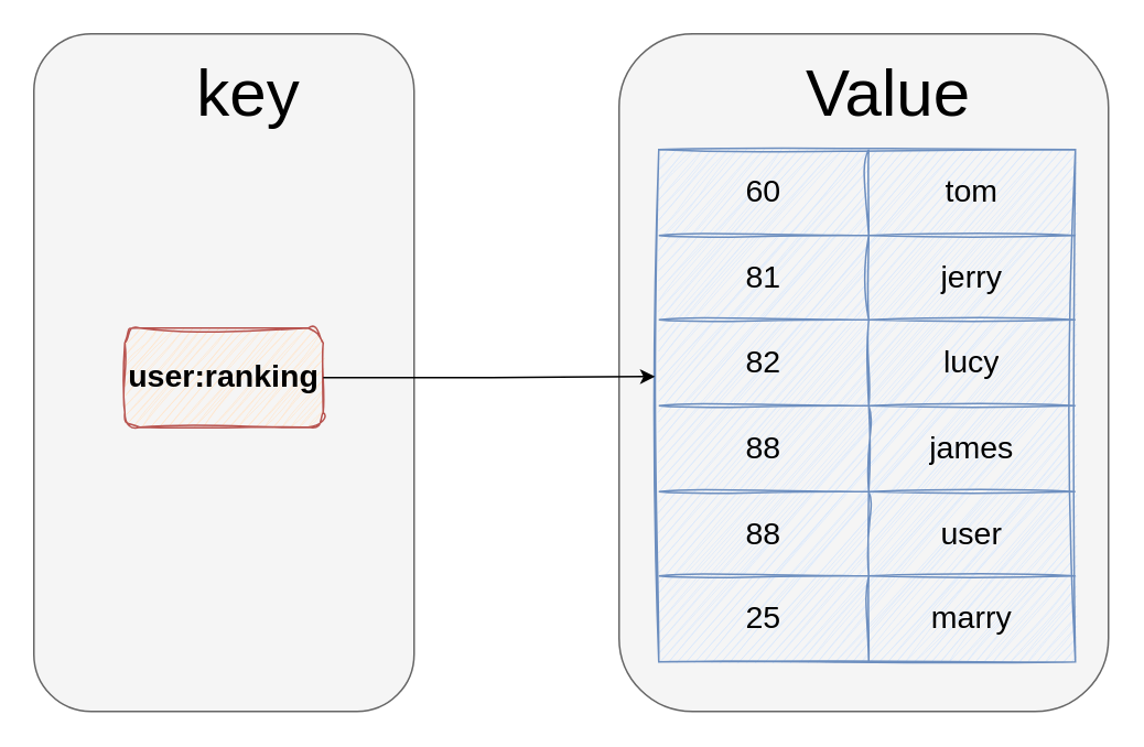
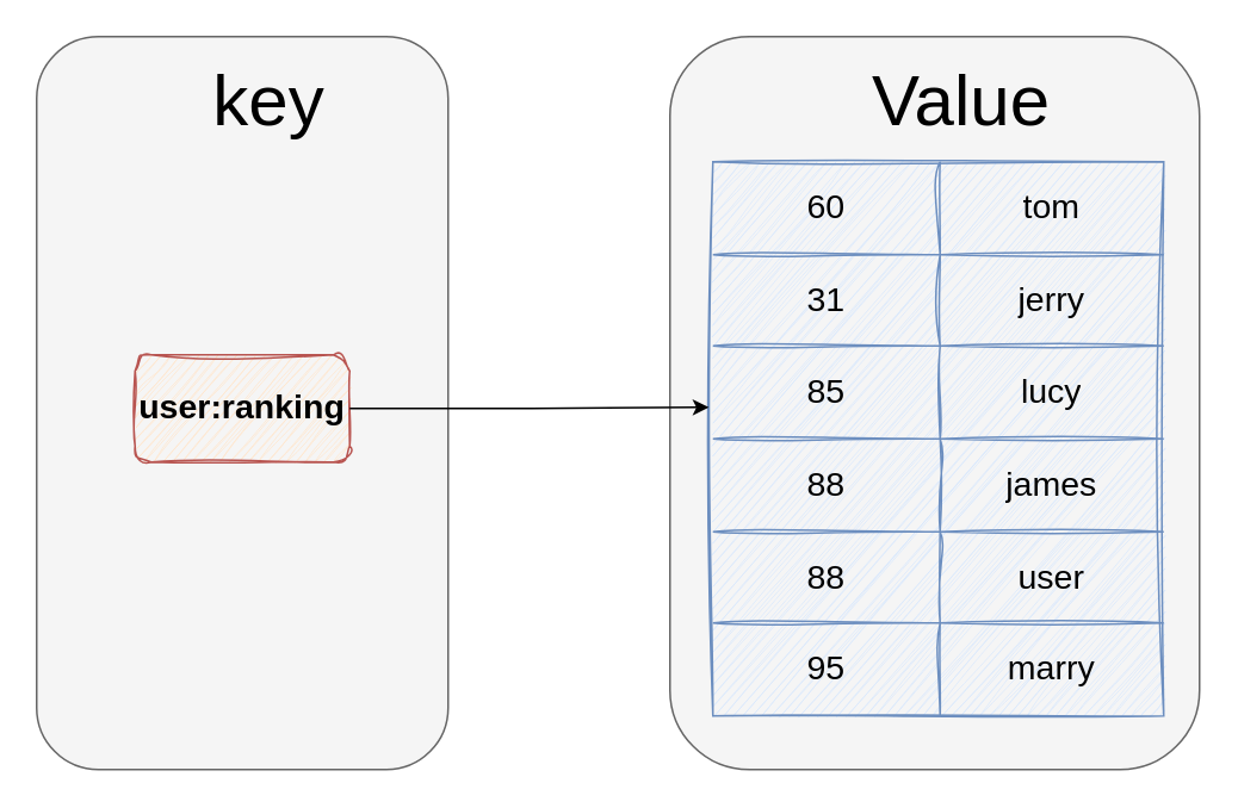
  <mxCell id="0" />
  <mxCell id="1" parent="0" />
  <mxCell id="2" value="" style="rounded=1;whiteSpace=wrap;html=1;fillColor=#f5f5f5;fontColor=#333333;strokeColor=#666666;" vertex="1" parent="1"><mxGeometry x="20" y="20" width="230" height="410" as="geometry" /></mxCell>
  <mxCell id="3" value="user:ranking" style="rounded=1;whiteSpace=wrap;html=1;fillColor=#ffe6cc;strokeColor=#b85450;sketch=1;curveFitting=1;jiggle=2;fontSize=19;fontStyle=1;" vertex="1" parent="1"><mxGeometry x="75" y="198" width="120" height="60" as="geometry" /></mxCell>
  <mxCell id="4" value="" style="rounded=1;whiteSpace=wrap;html=1;fillColor=#f5f5f5;fontColor=#333333;strokeColor=#666666;" vertex="1" parent="1"><mxGeometry x="374" y="20" width="296" height="410" as="geometry" /></mxCell>
  <mxCell id="5" value="" style="shape=table;startSize=0;container=1;collapsible=0;childLayout=tableLayout;fontSize=19;sketch=1;curveFitting=1;jiggle=2;fillColor=#dae8fc;strokeColor=#6c8ebf;" vertex="1" parent="1"><mxGeometry x="398" y="90" width="252" height="310" as="geometry" /></mxCell>
  <mxCell id="6" value="" style="shape=tableRow;horizontal=0;startSize=0;swimlaneHead=0;swimlaneBody=0;strokeColor=inherit;top=0;left=0;bottom=0;right=0;collapsible=0;dropTarget=0;fillColor=none;points=[[0,0.5],[1,0.5]];portConstraint=eastwest;" vertex="1" parent="5"><mxGeometry width="252" height="52" as="geometry" /></mxCell>
  <mxCell id="7" value="60" style="shape=partialRectangle;html=1;whiteSpace=wrap;connectable=0;strokeColor=inherit;overflow=hidden;fillColor=none;top=0;left=0;bottom=0;right=0;pointerEvents=1;fontSize=19;" vertex="1" parent="6"><mxGeometry width="127" height="52" as="geometry"><mxRectangle width="127" height="52" as="alternateBounds" /></mxGeometry></mxCell>
  <mxCell id="8" value="tom" style="shape=partialRectangle;html=1;whiteSpace=wrap;connectable=0;strokeColor=inherit;overflow=hidden;fillColor=none;top=0;left=0;bottom=0;right=0;pointerEvents=1;fontSize=19;" vertex="1" parent="6"><mxGeometry x="127" width="125" height="52" as="geometry"><mxRectangle width="125" height="52" as="alternateBounds" /></mxGeometry></mxCell>
  <mxCell id="9" value="" style="shape=tableRow;horizontal=0;startSize=0;swimlaneHead=0;swimlaneBody=0;strokeColor=inherit;top=0;left=0;bottom=0;right=0;collapsible=0;dropTarget=0;fillColor=none;points=[[0,0.5],[1,0.5]];portConstraint=eastwest;fontSize=19;" vertex="1" parent="5"><mxGeometry y="52" width="252" height="51" as="geometry" /></mxCell>
- <mxCell id="10" value="&lt;font style=&quot;font-size: 19px;&quot;&gt;81&lt;/font&gt;" style="shape=partialRectangle;html=1;whiteSpace=wrap;connectable=0;strokeColor=inherit;overflow=hidden;fillColor=none;top=0;left=0;bottom=0;right=0;pointerEvents=1;" vertex="1" parent="9"><mxGeometry width="127" height="51" as="geometry"><mxRectangle width="127" height="51" as="alternateBounds" /></mxGeometry></mxCell>
+ <mxCell id="10" value="&lt;font style=&quot;font-size: 19px;&quot;&gt;31&lt;/font&gt;" style="shape=partialRectangle;html=1;whiteSpace=wrap;connectable=0;strokeColor=inherit;overflow=hidden;fillColor=none;top=0;left=0;bottom=0;right=0;pointerEvents=1;" vertex="1" parent="9"><mxGeometry width="127" height="51" as="geometry"><mxRectangle width="127" height="51" as="alternateBounds" /></mxGeometry></mxCell>
  <mxCell id="11" value="jerry" style="shape=partialRectangle;html=1;whiteSpace=wrap;connectable=0;strokeColor=inherit;overflow=hidden;fillColor=none;top=0;left=0;bottom=0;right=0;pointerEvents=1;fontSize=19;" vertex="1" parent="9"><mxGeometry x="127" width="125" height="51" as="geometry"><mxRectangle width="125" height="51" as="alternateBounds" /></mxGeometry></mxCell>
  <mxCell id="12" value="" style="shape=tableRow;horizontal=0;startSize=0;swimlaneHead=0;swimlaneBody=0;strokeColor=inherit;top=0;left=0;bottom=0;right=0;collapsible=0;dropTarget=0;fillColor=none;points=[[0,0.5],[1,0.5]];portConstraint=eastwest;" vertex="1" parent="5"><mxGeometry y="103" width="252" height="52" as="geometry" /></mxCell>
- <mxCell id="13" value="82" style="shape=partialRectangle;html=1;whiteSpace=wrap;connectable=0;strokeColor=inherit;overflow=hidden;fillColor=none;top=0;left=0;bottom=0;right=0;pointerEvents=1;fontSize=19;" vertex="1" parent="12"><mxGeometry width="127" height="52" as="geometry"><mxRectangle width="127" height="52" as="alternateBounds" /></mxGeometry></mxCell>
+ <mxCell id="13" value="85" style="shape=partialRectangle;html=1;whiteSpace=wrap;connectable=0;strokeColor=inherit;overflow=hidden;fillColor=none;top=0;left=0;bottom=0;right=0;pointerEvents=1;fontSize=19;" vertex="1" parent="12"><mxGeometry width="127" height="52" as="geometry"><mxRectangle width="127" height="52" as="alternateBounds" /></mxGeometry></mxCell>
  <mxCell id="14" value="lucy" style="shape=partialRectangle;html=1;whiteSpace=wrap;connectable=0;strokeColor=inherit;overflow=hidden;fillColor=none;top=0;left=0;bottom=0;right=0;pointerEvents=1;fontSize=19;" vertex="1" parent="12"><mxGeometry x="127" width="125" height="52" as="geometry"><mxRectangle width="125" height="52" as="alternateBounds" /></mxGeometry></mxCell>
  <mxCell id="15" value="" style="shape=tableRow;horizontal=0;startSize=0;swimlaneHead=0;swimlaneBody=0;strokeColor=inherit;top=0;left=0;bottom=0;right=0;collapsible=0;dropTarget=0;fillColor=none;points=[[0,0.5],[1,0.5]];portConstraint=eastwest;" vertex="1" parent="5"><mxGeometry y="155" width="252" height="52" as="geometry" /></mxCell>
  <mxCell id="16" value="88" style="shape=partialRectangle;html=1;whiteSpace=wrap;connectable=0;strokeColor=inherit;overflow=hidden;fillColor=none;top=0;left=0;bottom=0;right=0;pointerEvents=1;fontSize=19;" vertex="1" parent="15"><mxGeometry width="127" height="52" as="geometry"><mxRectangle width="127" height="52" as="alternateBounds" /></mxGeometry></mxCell>
  <mxCell id="17" value="james" style="shape=partialRectangle;html=1;whiteSpace=wrap;connectable=0;strokeColor=inherit;overflow=hidden;fillColor=none;top=0;left=0;bottom=0;right=0;pointerEvents=1;fontSize=19;" vertex="1" parent="15"><mxGeometry x="127" width="125" height="52" as="geometry"><mxRectangle width="125" height="52" as="alternateBounds" /></mxGeometry></mxCell>
  <mxCell id="18" value="" style="shape=tableRow;horizontal=0;startSize=0;swimlaneHead=0;swimlaneBody=0;strokeColor=inherit;top=0;left=0;bottom=0;right=0;collapsible=0;dropTarget=0;fillColor=none;points=[[0,0.5],[1,0.5]];portConstraint=eastwest;" vertex="1" parent="5"><mxGeometry y="207" width="252" height="51" as="geometry" /></mxCell>
  <mxCell id="19" value="88" style="shape=partialRectangle;html=1;whiteSpace=wrap;connectable=0;strokeColor=inherit;overflow=hidden;fillColor=none;top=0;left=0;bottom=0;right=0;pointerEvents=1;fontSize=19;" vertex="1" parent="18"><mxGeometry width="127" height="51" as="geometry"><mxRectangle width="127" height="51" as="alternateBounds" /></mxGeometry></mxCell>
  <mxCell id="20" value="user" style="shape=partialRectangle;html=1;whiteSpace=wrap;connectable=0;strokeColor=inherit;overflow=hidden;fillColor=none;top=0;left=0;bottom=0;right=0;pointerEvents=1;fontSize=19;" vertex="1" parent="18"><mxGeometry x="127" width="125" height="51" as="geometry"><mxRectangle width="125" height="51" as="alternateBounds" /></mxGeometry></mxCell>
  <mxCell id="21" value="" style="shape=tableRow;horizontal=0;startSize=0;swimlaneHead=0;swimlaneBody=0;strokeColor=inherit;top=0;left=0;bottom=0;right=0;collapsible=0;dropTarget=0;fillColor=none;points=[[0,0.5],[1,0.5]];portConstraint=eastwest;" vertex="1" parent="5"><mxGeometry y="258" width="252" height="52" as="geometry" /></mxCell>
- <mxCell id="22" value="25" style="shape=partialRectangle;html=1;whiteSpace=wrap;connectable=0;strokeColor=inherit;overflow=hidden;fillColor=none;top=0;left=0;bottom=0;right=0;pointerEvents=1;fontSize=19;" vertex="1" parent="21"><mxGeometry width="127" height="52" as="geometry"><mxRectangle width="127" height="52" as="alternateBounds" /></mxGeometry></mxCell>
+ <mxCell id="22" value="95" style="shape=partialRectangle;html=1;whiteSpace=wrap;connectable=0;strokeColor=inherit;overflow=hidden;fillColor=none;top=0;left=0;bottom=0;right=0;pointerEvents=1;fontSize=19;" vertex="1" parent="21"><mxGeometry width="127" height="52" as="geometry"><mxRectangle width="127" height="52" as="alternateBounds" /></mxGeometry></mxCell>
  <mxCell id="23" value="marry" style="shape=partialRectangle;html=1;whiteSpace=wrap;connectable=0;strokeColor=inherit;overflow=hidden;fillColor=none;top=0;left=0;bottom=0;right=0;pointerEvents=1;fontSize=19;" vertex="1" parent="21"><mxGeometry x="127" width="125" height="52" as="geometry"><mxRectangle width="125" height="52" as="alternateBounds" /></mxGeometry></mxCell>
  <mxCell id="24" value="&lt;font style=&quot;font-size: 40px;&quot;&gt;key&lt;/font&gt;" style="text;html=1;strokeColor=none;fillColor=none;align=center;verticalAlign=middle;whiteSpace=wrap;rounded=0;fontSize=40;" vertex="1" parent="1"><mxGeometry x="120" y="40" width="60" height="30" as="geometry" /></mxCell>
  <mxCell id="25" value="&lt;font style=&quot;font-size: 40px;&quot;&gt;Value&lt;/font&gt;" style="text;html=1;strokeColor=none;fillColor=none;align=center;verticalAlign=middle;whiteSpace=wrap;rounded=0;fontSize=40;" vertex="1" parent="1"><mxGeometry x="507" y="40" width="60" height="30" as="geometry" /></mxCell>
  <mxCell id="26" style="edgeStyle=orthogonalEdgeStyle;rounded=0;orthogonalLoop=1;jettySize=auto;html=1;exitX=1;exitY=0.5;exitDx=0;exitDy=0;entryX=-0.009;entryY=0.661;entryDx=0;entryDy=0;entryPerimeter=0;" edge="1" parent="1" source="3" target="12"><mxGeometry relative="1" as="geometry" /></mxCell>
